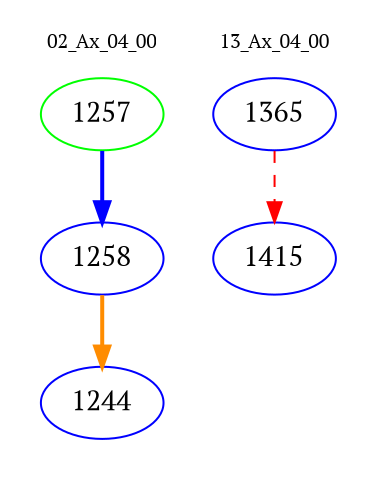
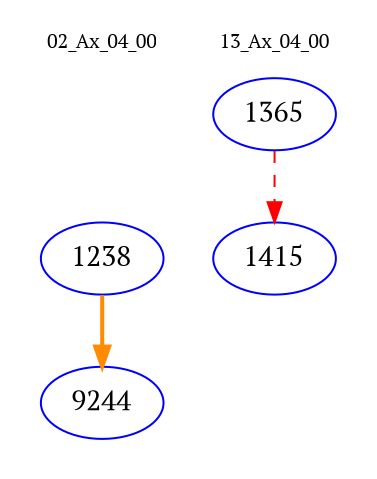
  digraph {
    fontname="PT Serif"
    node [color=blue fontname="PT Serif"]
    edge [fontname="PT Serif" style=bold]
-   n1 [color=green label=1257]
-   n2 [label=1258]
-   n3 [label=1244]
+   n2 [label=1238]
+   n3 [label=9244]
    n4 [label=1365]
    n5 [label=1415]
    subgraph cluster_1 {
      color=white
      fontsize=10
      label="02_Ax_04_00"
-     n1
      n2
      n3
    }
    subgraph cluster_2 {
      color=white
      fontsize=10
      label="13_Ax_04_00"
      n4
      n5
    }
-   n1 -> n2 [color=blue]
    n2 -> n3 [color=darkorange]
    n4 -> n5 [color=red style=dashed]
  }
